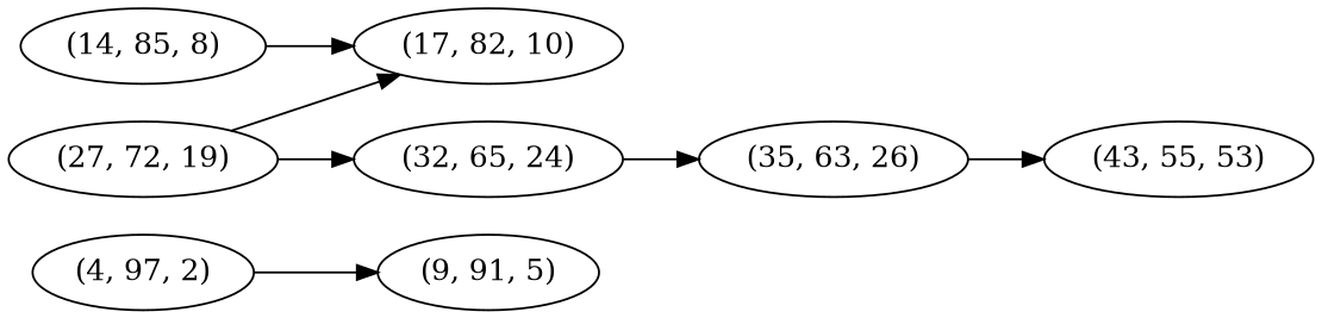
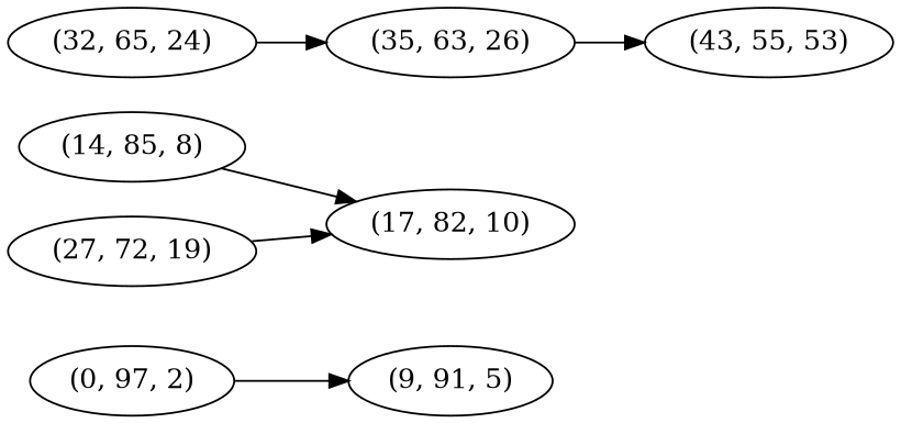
  digraph {
    rankdir=LR
-   "(4, 97, 2)"
+   "(4, 97, 2)" [label="(0, 97, 2)"]
    "(9, 91, 5)"
    "(14, 85, 8)"
    "(17, 82, 10)"
    "(27, 72, 19)"
    "(32, 65, 24)"
    "(35, 63, 26)"
    n8 [label="(43, 55, 53)"]
    "(4, 97, 2)" -> "(9, 91, 5)"
    "(14, 85, 8)" -> "(17, 82, 10)"
    "(27, 72, 19)" -> "(17, 82, 10)"
-   "(27, 72, 19)" -> "(32, 65, 24)"
    "(32, 65, 24)" -> "(35, 63, 26)"
    "(35, 63, 26)" -> n8
  }
